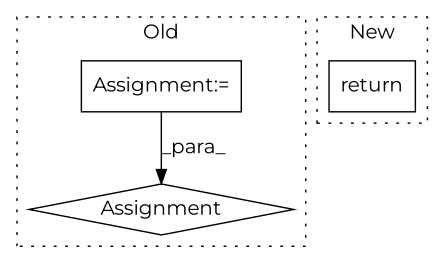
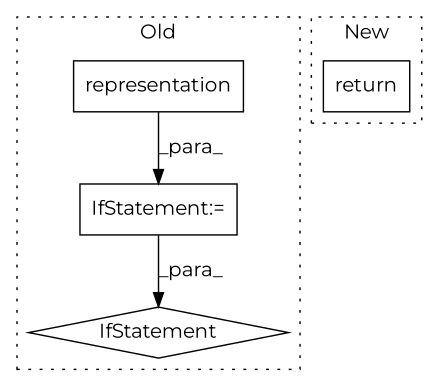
  digraph {
    fontname=Montserrat
    node [fontname=Montserrat shape=box]
    edge [fontname=Montserrat]
-   n2 [a=7 l="65,2" label="Assignment:=" s="1975,2122"]
-   n3 [a=25 l="4,2" label=Assignment s="2132,2157" shape=diamond]
+   n1 [a=32 l=16 label=representation s=2071]
+   n2 [a=7 l="65,2" label="IfStatement:=" s="1975,2122"]
+   n3 [a=25 l="4,2" label=IfStatement s="2132,2157" shape=diamond]
    n4 [a=41 l=7 label=return s=1754]
    subgraph cluster_1 {
      label=Old
      style=dotted
+     n1
      n2
      n3
    }
    subgraph cluster_2 {
      label=New
      style=dotted
      n4
    }
+   n1 -> n2 [label=_para_]
    n2 -> n3 [label=_para_]
  }
